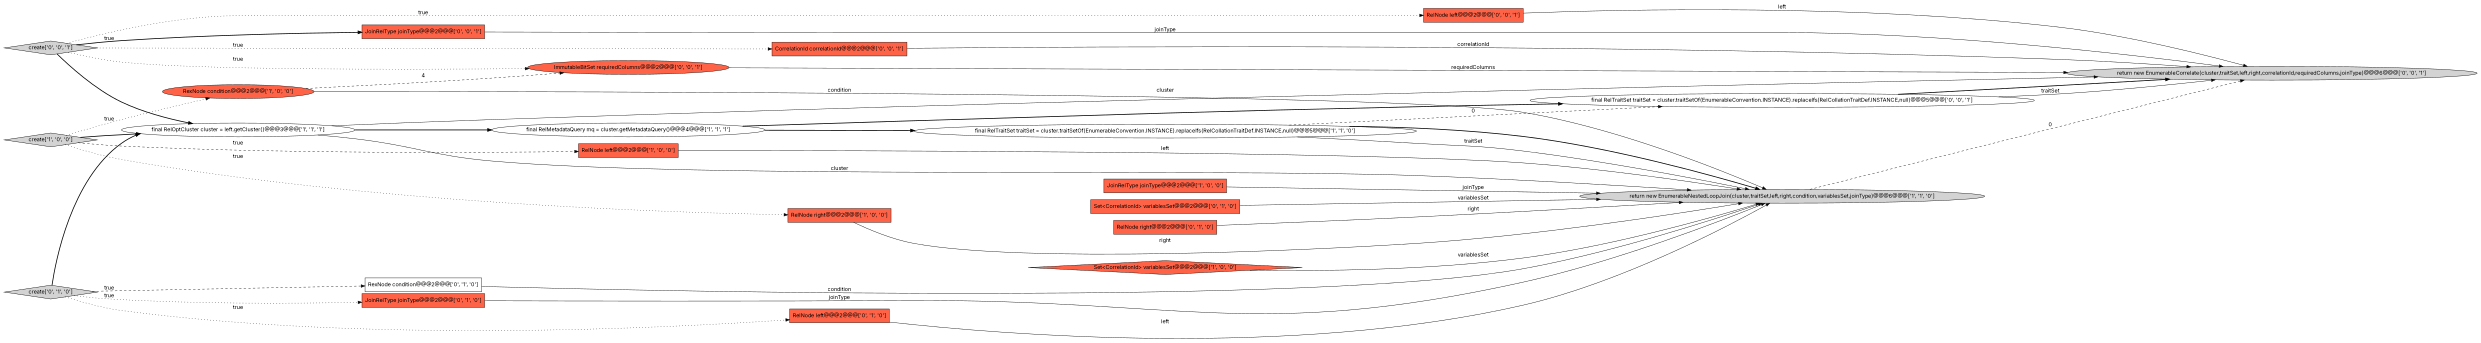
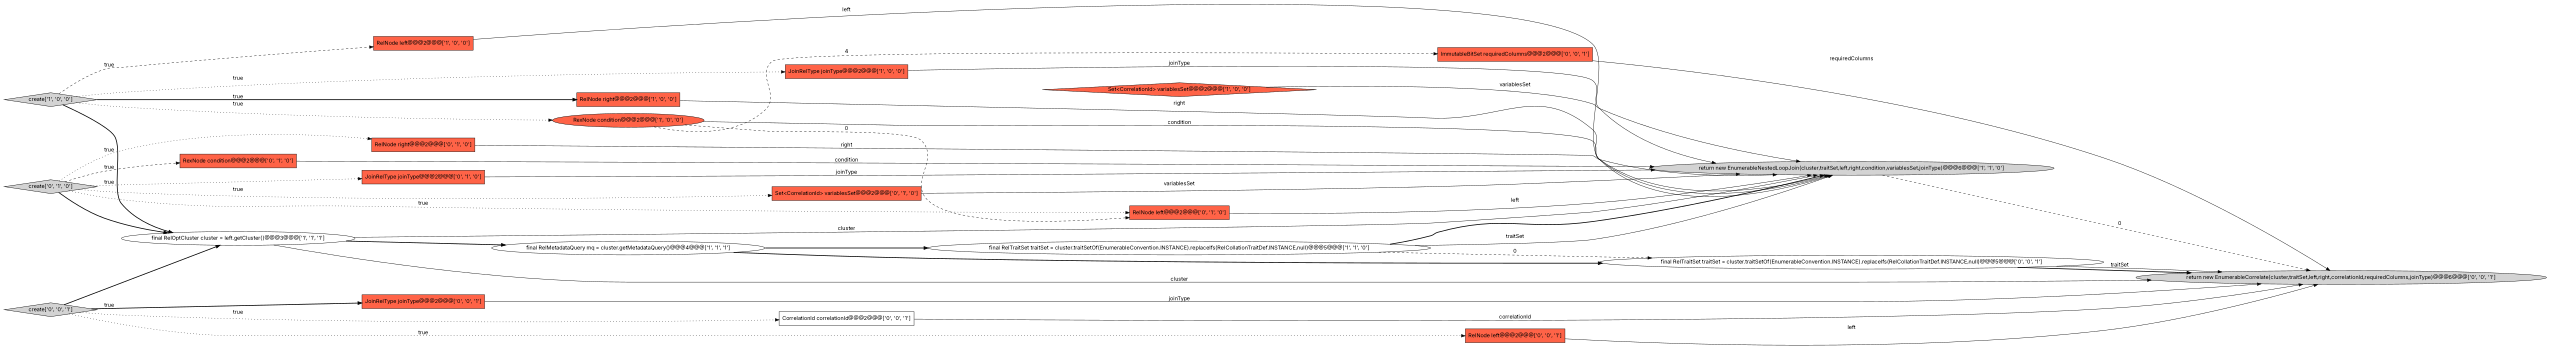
  digraph {
    fontname=Inter
    rankdir=LR
    node [fillcolor=tomato fontname=Inter shape=box style=filled]
    edge [fontname=Inter style=solid]
    n1 [fillcolor=lightgray label="return new EnumerableNestedLoopJoin(cluster,traitSet,left,right,condition,variablesSet,joinType)@@@6@@@['1', '1', '0']" shape=ellipse]
    n2 [fillcolor=lightgray label="return new EnumerableCorrelate(cluster,traitSet,left,right,correlationId,requiredColumns,joinType)@@@6@@@['0', '0', '1']" shape=ellipse]
    n3 [label="JoinRelType joinType@@@2@@@['1', '0', '0']"]
    n4 [label="JoinRelType joinType@@@2@@@['0', '0', '1']"]
-   n5 [label="CorrelationId correlationId@@@2@@@['0', '0', '1']"]
+   n5 [fillcolor=white label="CorrelationId correlationId@@@2@@@['0', '0', '1']"]
    n6 [fillcolor=lightgray label="create['0', '1', '0']" shape=diamond]
    n7 [label="JoinRelType joinType@@@2@@@['0', '1', '0']"]
    n8 [label="RelNode left@@@2@@@['0', '1', '0']"]
    n9 [label="Set<CorrelationId> variablesSet@@@2@@@['0', '1', '0']"]
    n10 [label="RelNode right@@@2@@@['0', '1', '0']"]
    n11 [fillcolor=white label="final RelOptCluster cluster = left.getCluster()@@@3@@@['1', '1', '1']" shape=ellipse]
-   n12 [fillcolor=white label="RexNode condition@@@2@@@['0', '1', '0']"]
+   n12 [label="RexNode condition@@@2@@@['0', '1', '0']"]
    n13 [fillcolor=white label="final RelMetadataQuery mq = cluster.getMetadataQuery()@@@4@@@['1', '1', '1']" shape=ellipse]
    n14 [fillcolor=white label="final RelTraitSet traitSet = cluster.traitSetOf(EnumerableConvention.INSTANCE).replaceIfs(RelCollationTraitDef.INSTANCE,null)@@@5@@@['0', '0', '1']" shape=ellipse]
    n15 [fillcolor=white label="final RelTraitSet traitSet = cluster.traitSetOf(EnumerableConvention.INSTANCE).replaceIfs(RelCollationTraitDef.INSTANCE,null)@@@5@@@['1', '1', '0']" shape=ellipse]
    n16 [label="Set<CorrelationId> variablesSet@@@2@@@['1', '0', '0']" shape=diamond]
    n17 [label="RelNode left@@@2@@@['1', '0', '0']"]
    n18 [fillcolor=lightgray label="create['0', '0', '1']" shape=diamond]
-   n19 [label="ImmutableBitSet requiredColumns@@@2@@@['0', '0', '1']" shape=ellipse]
+   n19 [label="ImmutableBitSet requiredColumns@@@2@@@['0', '0', '1']"]
    n20 [label="RelNode left@@@2@@@['0', '0', '1']"]
    n21 [label="RelNode right@@@2@@@['1', '0', '0']"]
    n22 [fillcolor=lightgray label="create['1', '0', '0']" shape=diamond]
    n23 [label="RexNode condition@@@2@@@['1', '0', '0']" shape=ellipse]
    n1 -> n2 [label=0 style=dashed]
    n3 -> n1 [label=joinType]
    n4 -> n2 [label=joinType]
    n5 -> n2 [label=correlationId]
    n6 -> n7 [label=true style=dotted]
    n6 -> n8 [label=true style=dotted]
+   n6 -> n9 [label=true style=dotted]
+   n6 -> n10 [label=true style=dotted]
    n6 -> n11 [style=bold]
    n6 -> n12 [label=true style=dashed]
    n7 -> n1 [label=joinType]
    n8 -> n1 [label=left]
    n9 -> n1 [label=variablesSet]
    n10 -> n1 [label=right]
    n11 -> n1 [label=cluster]
    n11 -> n2 [label=cluster]
    n11 -> n13 [style=bold]
    n12 -> n1 [label=condition]
    n13 -> n14 [style=bold]
    n13 -> n15 [style=bold]
    n14 -> n2 [style=bold]
    n14 -> n2 [label=traitSet]
    n15 -> n1 [style=bold]
    n15 -> n1 [label=traitSet]
    n15 -> n14 [label=0 style=dashed]
    n16 -> n1 [label=variablesSet]
    n17 -> n1 [label=left]
    n18 -> n4 [label=true style=bold]
    n18 -> n5 [label=true style=dotted]
    n18 -> n11 [style=bold]
-   n18 -> n19 [label=true style=dotted]
    n18 -> n20 [label=true style=dotted]
    n19 -> n2 [label=requiredColumns]
    n20 -> n2 [label=left]
    n21 -> n1 [label=right]
+   n22 -> n3 [label=true style=dotted]
    n22 -> n11 [style=bold]
    n22 -> n17 [label=true style=dashed]
-   n22 -> n21 [label=true style=dotted]
+   n22 -> n21 [label=true style=bold]
    n22 -> n23 [label=true style=dotted]
    n23 -> n1 [label=condition]
+   n23 -> n8 [label=0 style=dashed]
    n23 -> n19 [label=4 style=dashed]
  }
